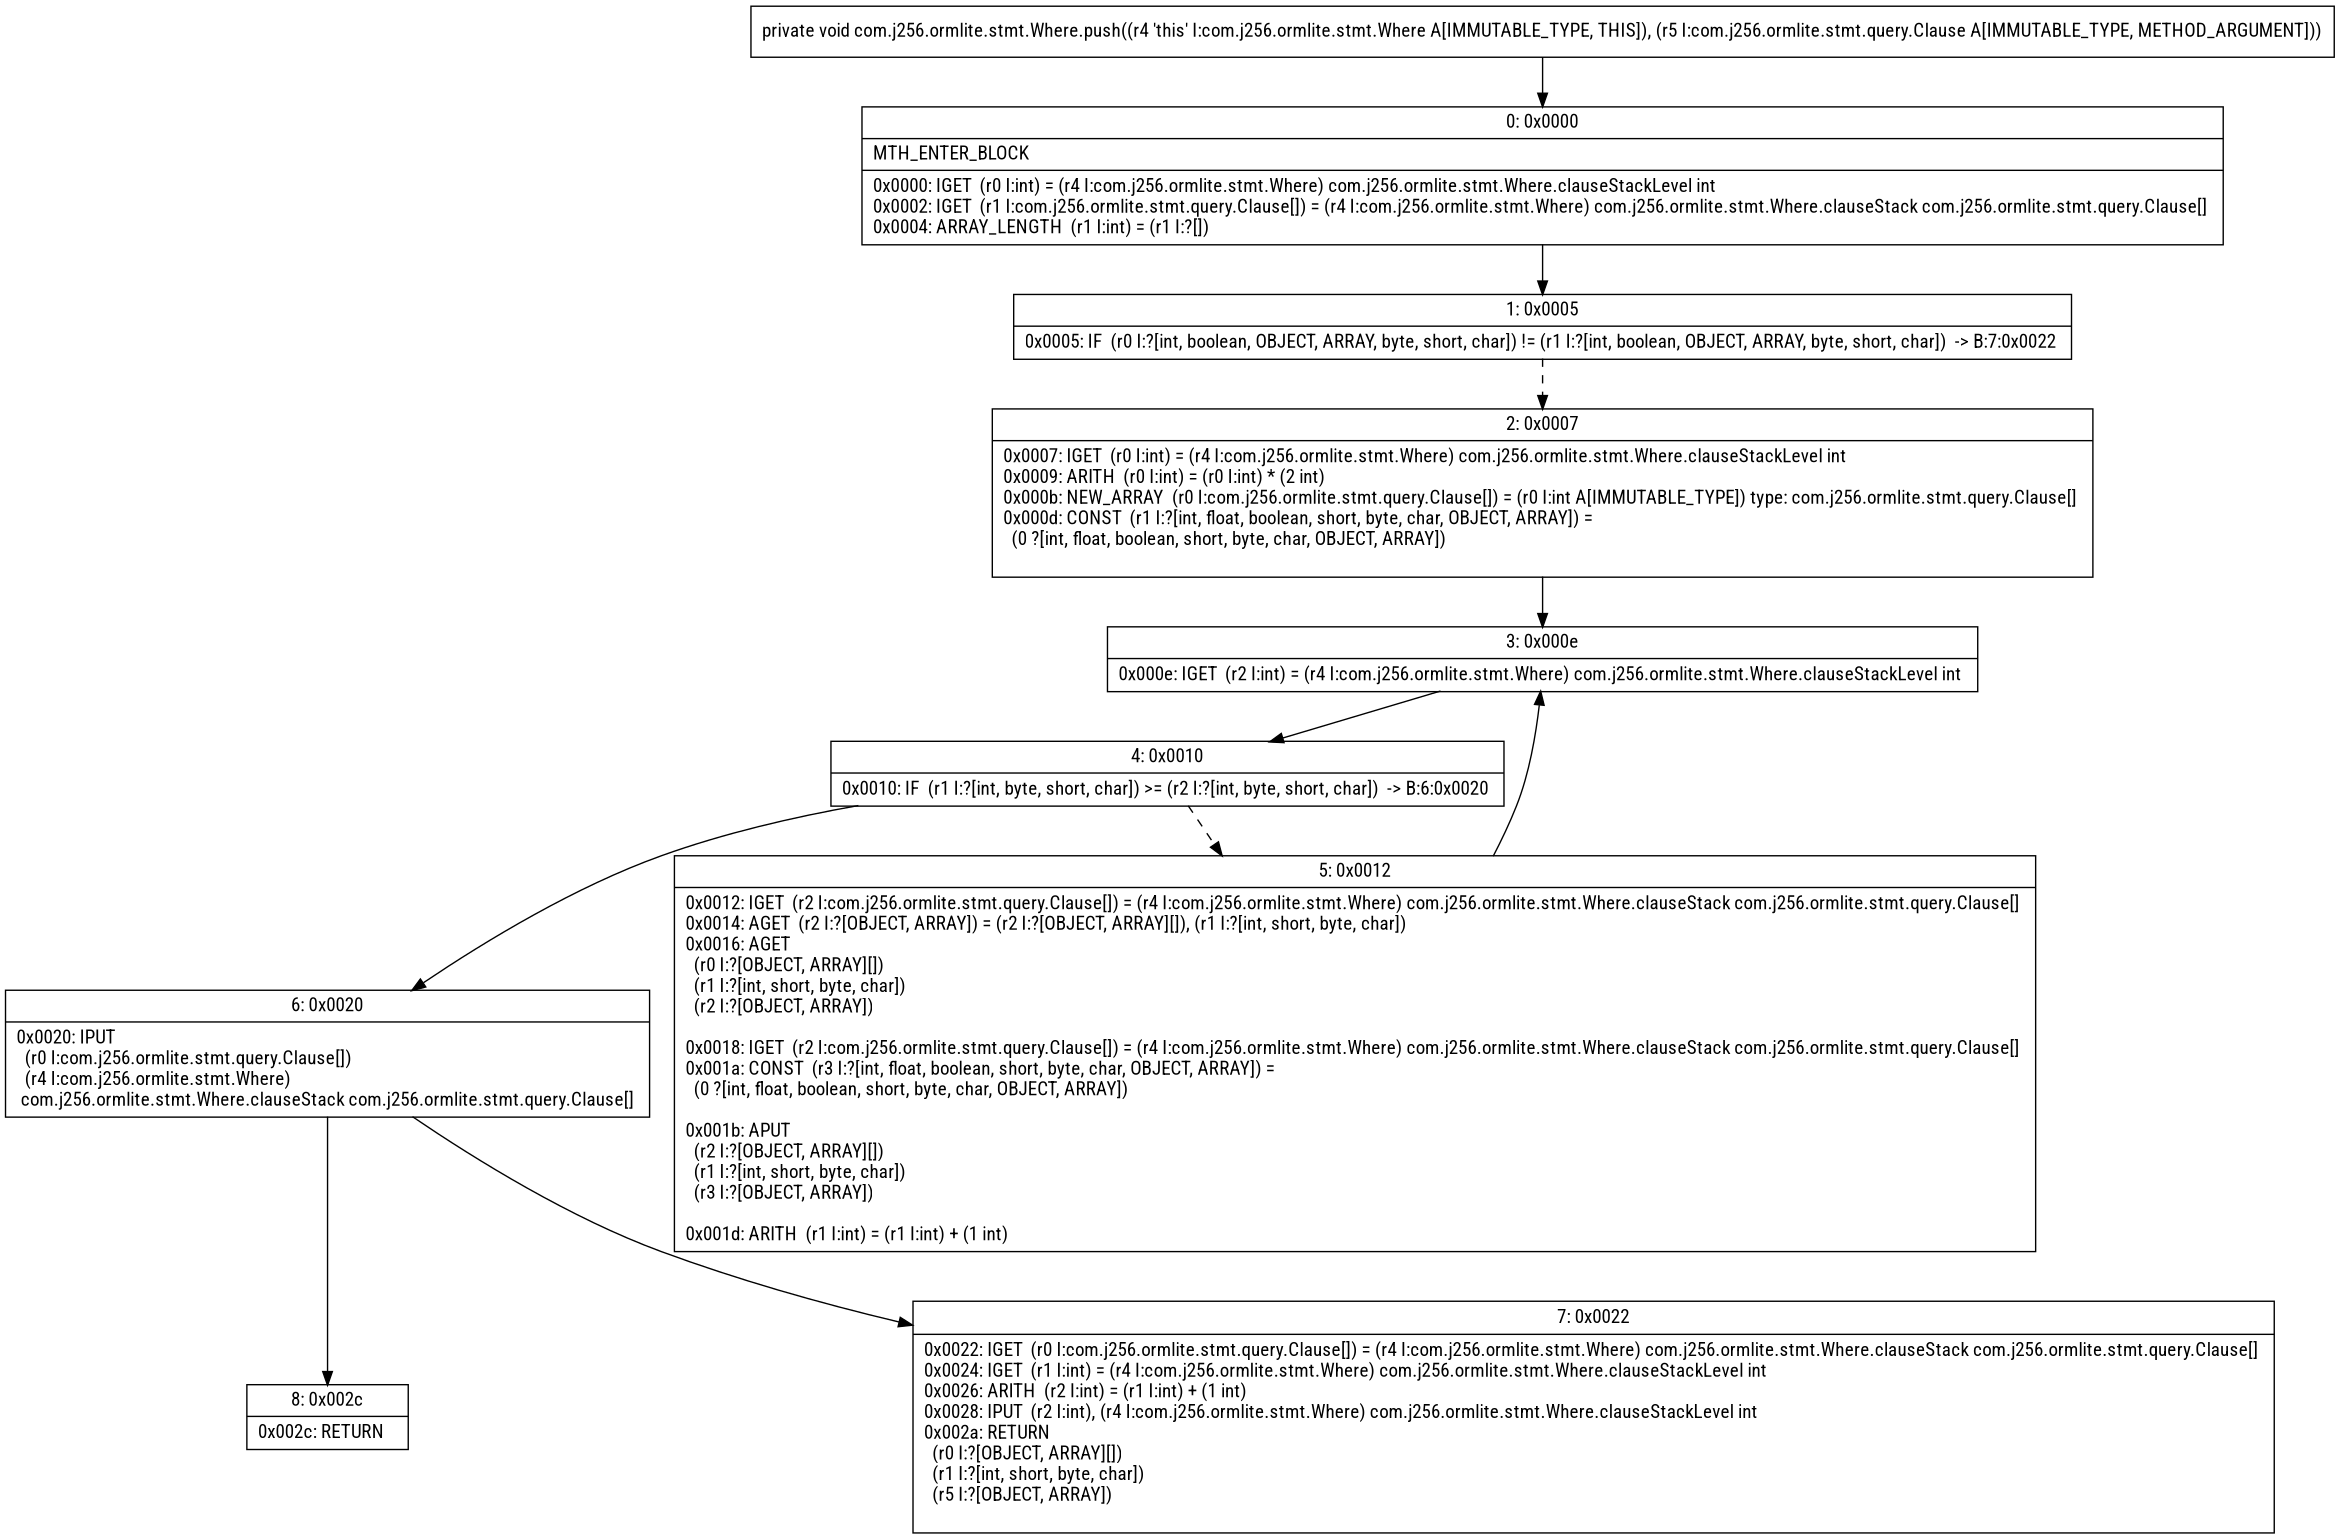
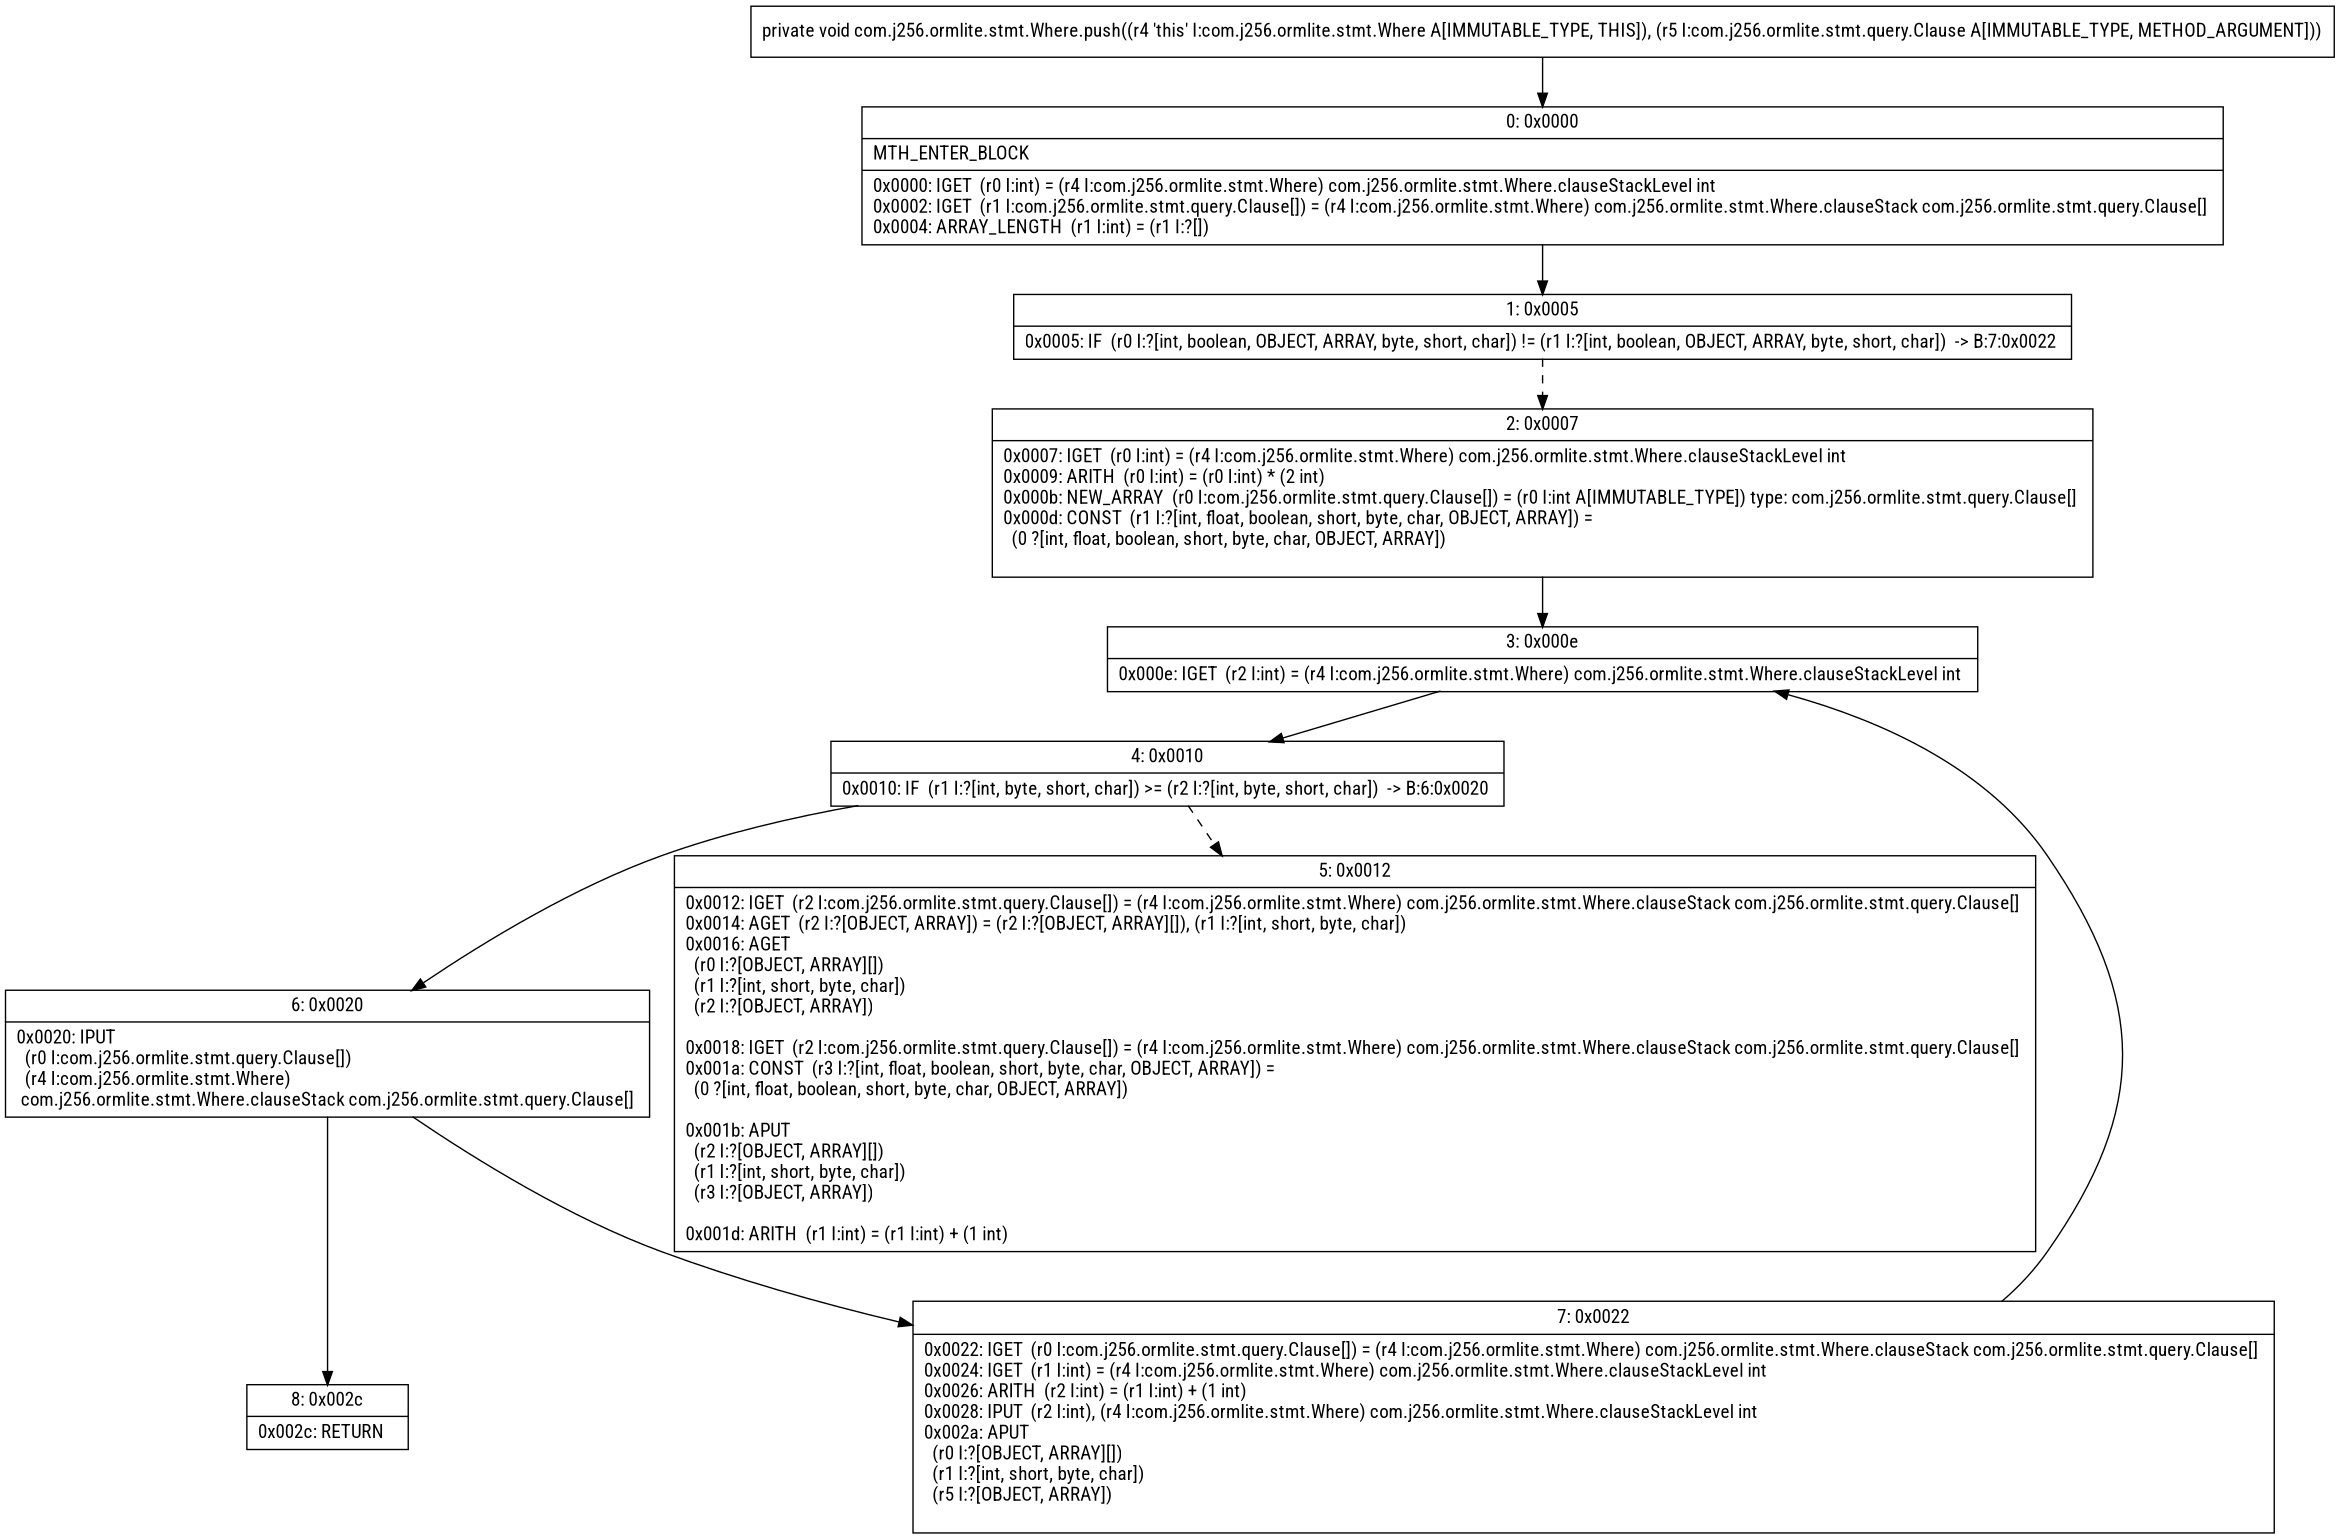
  digraph {
    fontname="Roboto Condensed"
    node [fontname="Roboto Condensed" shape=record]
    edge [fontname="Roboto Condensed"]
    n1 [label="{0\:\ 0x0000|MTH_ENTER_BLOCK\l|0x0000: IGET  (r0 I:int) = (r4 I:com.j256.ormlite.stmt.Where) com.j256.ormlite.stmt.Where.clauseStackLevel int \l0x0002: IGET  (r1 I:com.j256.ormlite.stmt.query.Clause[]) = (r4 I:com.j256.ormlite.stmt.Where) com.j256.ormlite.stmt.Where.clauseStack com.j256.ormlite.stmt.query.Clause[] \l0x0004: ARRAY_LENGTH  (r1 I:int) = (r1 I:?[]) \l}"]
    n2 [label="{1\:\ 0x0005|0x0005: IF  (r0 I:?[int, boolean, OBJECT, ARRAY, byte, short, char]) != (r1 I:?[int, boolean, OBJECT, ARRAY, byte, short, char])  \-\> B:7:0x0022 \l}"]
    n3 [label="{2\:\ 0x0007|0x0007: IGET  (r0 I:int) = (r4 I:com.j256.ormlite.stmt.Where) com.j256.ormlite.stmt.Where.clauseStackLevel int \l0x0009: ARITH  (r0 I:int) = (r0 I:int) * (2 int) \l0x000b: NEW_ARRAY  (r0 I:com.j256.ormlite.stmt.query.Clause[]) = (r0 I:int A[IMMUTABLE_TYPE]) type: com.j256.ormlite.stmt.query.Clause[] \l0x000d: CONST  (r1 I:?[int, float, boolean, short, byte, char, OBJECT, ARRAY]) = \l  (0 ?[int, float, boolean, short, byte, char, OBJECT, ARRAY])\l \l}"]
    n4 [label="{3\:\ 0x000e|0x000e: IGET  (r2 I:int) = (r4 I:com.j256.ormlite.stmt.Where) com.j256.ormlite.stmt.Where.clauseStackLevel int \l}"]
-   n5 [label="{7\:\ 0x0022|0x0022: IGET  (r0 I:com.j256.ormlite.stmt.query.Clause[]) = (r4 I:com.j256.ormlite.stmt.Where) com.j256.ormlite.stmt.Where.clauseStack com.j256.ormlite.stmt.query.Clause[] \l0x0024: IGET  (r1 I:int) = (r4 I:com.j256.ormlite.stmt.Where) com.j256.ormlite.stmt.Where.clauseStackLevel int \l0x0026: ARITH  (r2 I:int) = (r1 I:int) + (1 int) \l0x0028: IPUT  (r2 I:int), (r4 I:com.j256.ormlite.stmt.Where) com.j256.ormlite.stmt.Where.clauseStackLevel int \l0x002a: RETURN  \l  (r0 I:?[OBJECT, ARRAY][])\l  (r1 I:?[int, short, byte, char])\l  (r5 I:?[OBJECT, ARRAY])\l \l}"]
+   n5 [label="{7\:\ 0x0022|0x0022: IGET  (r0 I:com.j256.ormlite.stmt.query.Clause[]) = (r4 I:com.j256.ormlite.stmt.Where) com.j256.ormlite.stmt.Where.clauseStack com.j256.ormlite.stmt.query.Clause[] \l0x0024: IGET  (r1 I:int) = (r4 I:com.j256.ormlite.stmt.Where) com.j256.ormlite.stmt.Where.clauseStackLevel int \l0x0026: ARITH  (r2 I:int) = (r1 I:int) + (1 int) \l0x0028: IPUT  (r2 I:int), (r4 I:com.j256.ormlite.stmt.Where) com.j256.ormlite.stmt.Where.clauseStackLevel int \l0x002a: APUT  \l  (r0 I:?[OBJECT, ARRAY][])\l  (r1 I:?[int, short, byte, char])\l  (r5 I:?[OBJECT, ARRAY])\l \l}"]
    n6 [label="{4\:\ 0x0010|0x0010: IF  (r1 I:?[int, byte, short, char]) \>= (r2 I:?[int, byte, short, char])  \-\> B:6:0x0020 \l}"]
    n7 [label="{5\:\ 0x0012|0x0012: IGET  (r2 I:com.j256.ormlite.stmt.query.Clause[]) = (r4 I:com.j256.ormlite.stmt.Where) com.j256.ormlite.stmt.Where.clauseStack com.j256.ormlite.stmt.query.Clause[] \l0x0014: AGET  (r2 I:?[OBJECT, ARRAY]) = (r2 I:?[OBJECT, ARRAY][]), (r1 I:?[int, short, byte, char]) \l0x0016: AGET  \l  (r0 I:?[OBJECT, ARRAY][])\l  (r1 I:?[int, short, byte, char])\l  (r2 I:?[OBJECT, ARRAY])\l \l0x0018: IGET  (r2 I:com.j256.ormlite.stmt.query.Clause[]) = (r4 I:com.j256.ormlite.stmt.Where) com.j256.ormlite.stmt.Where.clauseStack com.j256.ormlite.stmt.query.Clause[] \l0x001a: CONST  (r3 I:?[int, float, boolean, short, byte, char, OBJECT, ARRAY]) = \l  (0 ?[int, float, boolean, short, byte, char, OBJECT, ARRAY])\l \l0x001b: APUT  \l  (r2 I:?[OBJECT, ARRAY][])\l  (r1 I:?[int, short, byte, char])\l  (r3 I:?[OBJECT, ARRAY])\l \l0x001d: ARITH  (r1 I:int) = (r1 I:int) + (1 int) \l}"]
    n8 [label="{6\:\ 0x0020|0x0020: IPUT  \l  (r0 I:com.j256.ormlite.stmt.query.Clause[])\l  (r4 I:com.j256.ormlite.stmt.Where)\l com.j256.ormlite.stmt.Where.clauseStack com.j256.ormlite.stmt.query.Clause[] \l}"]
    n9 [label="{8\:\ 0x002c|0x002c: RETURN   \l}"]
    n10 [label="{private void com.j256.ormlite.stmt.Where.push((r4 'this' I:com.j256.ormlite.stmt.Where A[IMMUTABLE_TYPE, THIS]), (r5 I:com.j256.ormlite.stmt.query.Clause A[IMMUTABLE_TYPE, METHOD_ARGUMENT])) }"]
    n1 -> n2
    n2 -> n3 [style=dashed]
    n3 -> n4
    n4 -> n6
    n6 -> n7 [style=dashed]
    n6 -> n8
-   n7 -> n4
+   n5 -> n4
    n8 -> n5
    n8 -> n9
    n10 -> n1
  }
